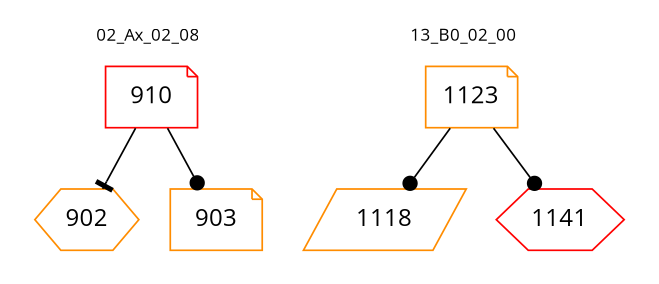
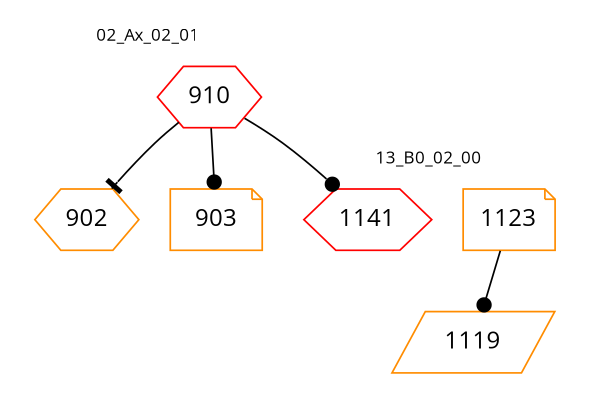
  digraph {
    fontname="Open Sans"
    node [color=darkorange fontname="Open Sans" shape=note]
    edge [arrowhead=dot color=black fontname="Open Sans"]
-   n1 [color=red label=910]
+   n1 [color=red label=910 shape=hexagon]
    n2 [label=902 shape=hexagon]
    n3 [label=903]
    n4 [label=1123]
-   n5 [label=1118 shape=parallelogram]
+   n5 [label=1119 shape=parallelogram]
    n6 [color=red label=1141 shape=hexagon]
    subgraph cluster_1 {
      color=white
      fontsize=10
-     label="02_Ax_02_08"
+     label="02_Ax_02_01"
      n1
      n2
      n3
    }
    subgraph cluster_2 {
      color=white
      fontsize=10
      label="13_B0_02_00"
      n4
      n5
      n6
    }
    n1 -> n2 [arrowhead=tee]
    n1 -> n3
    n4 -> n5
-   n4 -> n6
+   n1 -> n6
  }
